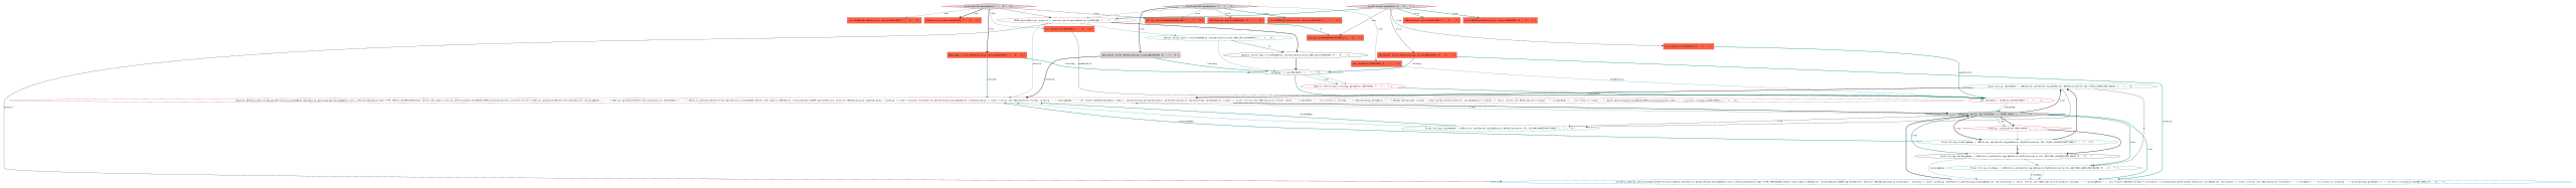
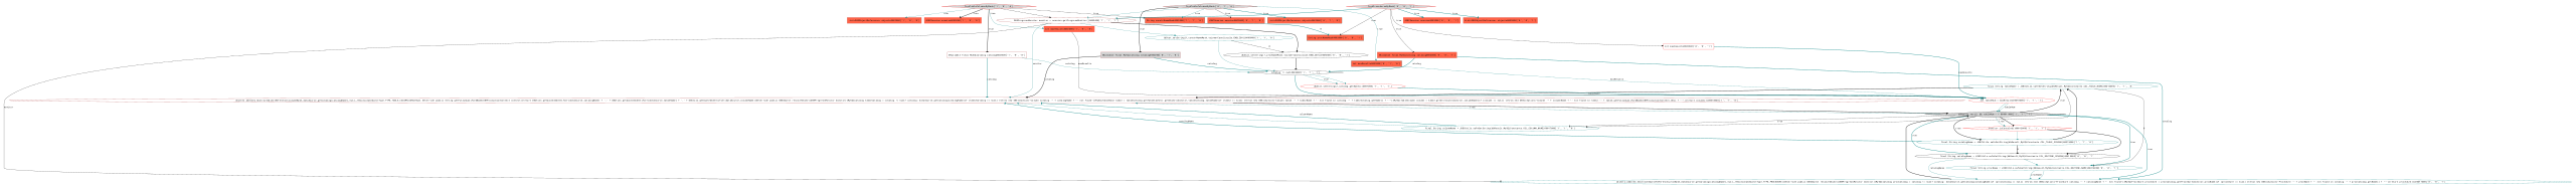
  digraph {
    fontname="Roboto Mono"
    node [color=brown fillcolor=white fontname="Roboto Mono" shape=box style=filled]
    edge [arrowhead=tee color=teal fontname="Roboto Mono" style=solid]
    n1 [color=teal label="final String tableName = JDBCUtils.safeGetString(dbResult,MySQLConstants.COL_TABLE_NAME)@@@16@@@['1', '1', '0']" shape=ellipse]
    n2 [label="objects.add(new AbstractObjectReference(columnName,dataSource.getCatalog(catalogName),null,,RelationalObjectType.TYPE_TABLE_COLUMN){@NotNull @Override public String getFullyQualifiedName(DBPEvaluationContext context){return DBUtils.getQuotedIdentifier(dataSource,catalogName) + '.' + DBUtils.getQuotedIdentifier(dataSource,tableName) + '.' + DBUtils.getQuotedIdentifier(dataSource,columnName)}@Override public DBSObject resolveObject(DBRProgressMonitor monitor){MySQLCatalog tableCatalog = catalog != null? catalog: dataSource.getCatalog(catalogName)if (tableCatalog == null) {throw new DBException(\"Column catalog '\" + catalogName + \"' not found\")}MySQLTableBase table = tableCatalog.getTableCache().getObject(monitor,tableCatalog,tableName)if (table == null) {throw new DBException(\"Column table '\" + tableName + \"' not found in catalog '\" + tableCatalog.getName() + \"'\")}MySQLTableColumn column = table.getAttribute(monitor,columnName)if (column == null) {throw new DBException(\"Column '\" + columnName + \"' not found in table '\" + table.getFullyQualifiedName(DBPEvaluationContext.DDL) + \"'\")}return column}})@@@18@@@['1', '1', '0']" shape=ellipse]
    n3 [color=teal label="final String columnName = JDBCUtils.safeGetString(dbResult,MySQLConstants.COL_COLUMN_NAME)@@@17@@@['1', '1', '0']" shape=ellipse]
    n4 [color=teal label="final String procName = JDBCUtils.safeGetString(dbResult,MySQLConstants.COL_ROUTINE_NAME)@@@16@@@['0', '0', '1']" shape=ellipse]
    n5 [color=black fillcolor=lightgray label="dbResult.next() && tableNum-- > 0@@@11@@@['1', '1', '1']" shape=diamond]
    n6 [color=teal label="objects.add(new AbstractObjectReference(procName,dataSource.getCatalog(catalogName),null,,RelationalObjectType.TYPE_PROCEDURE){@Override public DBSObject resolveObject(DBRProgressMonitor monitor){MySQLCatalog procCatalog = catalog != null? catalog: dataSource.getCatalog(catalogName)if (procCatalog == null) {throw new DBException(\"Procedure catalog '\" + catalogName + \"' not found\")}MySQLProcedure procedure = procCatalog.getProcedure(monitor,procName)if (procedure == null) {throw new DBException(\"Procedure '\" + procName + \"' not found in catalog '\" + procCatalog.getName() + \"'\")}return procedure}})@@@17@@@['0', '0', '1']" shape=ellipse]
    n7 [color=black label="final String catalogName = JDBCUtils.safeGetString(dbResult,MySQLConstants.COL_ROUTINE_SCHEMA)@@@15@@@['0', '0', '1']" shape=ellipse]
    n8 [color=teal label="dbStat.setString(1,constrNameMask.toLowerCase(Locale.ENGLISH))@@@5@@@['1', '1', '0']" shape=ellipse]
    n9 [color=black label="dbStat.setString(1,procNameMask.toLowerCase(Locale.ENGLISH))@@@5@@@['0', '0', '1']" shape=ellipse]
    n10 [color=black label="catalog != null@@@6@@@['1', '1', '1']" shape=diamond]
    n11 [color=red label="int tableNum = maxResults@@@10@@@['1', '1', '1']" shape=ellipse]
    n12 [color=red label="dbStat.setString(2,catalog.getName())@@@7@@@['1', '1', '1']" shape=ellipse]
    n13 [color=teal fillcolor=tomato label="String procNameMask@@@2@@@['0', '0', '1']"]
    n14 [color=red fillcolor=lightgray label="findTableColumnsByMask['1', '0', '0']" shape=diamond]
    n15 [color=red fillcolor=tomato label="JDBCSession session@@@2@@@['1', '0', '0']"]
    n16 [label="DBRProgressMonitor monitor = session.getProgressMonitor()@@@3@@@['1', '1', '1']" shape=ellipse]
-   n17 [fillcolor=tomato label="@Nullable final MySQLCatalog catalog@@@2@@@['1', '0', '0']"]
+   n17 [label="@Nullable final MySQLCatalog catalog@@@2@@@['1', '0', '0']"]
    n18 [fillcolor=tomato label="List<DBSObjectReference> objects@@@2@@@['1', '0', '0']"]
    n19 [color=black fillcolor=tomato label="String constrNameMask@@@2@@@['1', '1', '0']"]
    n20 [color=red fillcolor=tomato label="int maxResults@@@2@@@['1', '0', '0']"]
    n21 [color=teal label="final String catalogName = JDBCUtils.safeGetString(dbResult,MySQLConstants.COL_TABLE_SCHEMA)@@@15@@@['1', '1', '0']" shape=ellipse]
    n22 [color=red label="monitor.isCanceled()@@@12@@@['1', '1', '1']" shape=diamond]
    n23 [fillcolor=tomato label="JDBCSession session@@@2@@@['0', '1', '0']"]
    n24 [fillcolor=lightgray label="findTableColumnsByMask['0', '1', '0']" shape=diamond]
    n25 [color=black fillcolor=tomato label="int maxResults@@@2@@@['0', '1', '0']"]
    n26 [color=black fillcolor=tomato label="List<DBSObjectReference> objects@@@2@@@['0', '1', '0']"]
    n27 [fillcolor=lightgray label="@Nullable final MySQLCatalog catalog@@@2@@@['0', '1', '0']"]
    n28 [fillcolor=tomato label="@Nullable final MySQLCatalog catalog@@@2@@@['0', '0', '1']"]
    n29 [color=red fillcolor=tomato label="JDBCSession session@@@2@@@['0', '0', '1']"]
    n30 [color=red fillcolor=lightgray label="findProceduresByMask['0', '0', '1']" shape=diamond]
-   n31 [color=red fillcolor=tomato label="int maxResults@@@2@@@['0', '0', '1']"]
+   n31 [color=red label="int maxResults@@@2@@@['0', '0', '1']"]
    n32 [fillcolor=tomato label="List<DBSObjectReference> objects@@@2@@@['0', '0', '1']"]
    n1 -> n2 [color=black label=tableName style=bold]
    n1 -> n3 [color=black]
    n1 -> n4 [color=black label=0]
    n2 -> n5 [arrowhead=normal color=black style=bold]
    n3 -> n2 [label=columnName style=bold]
    n3 -> n2 [arrowhead=normal]
    n4 -> n6 [label=procName]
    n4 -> n6 [arrowhead=normal]
    n5 -> n1 [arrowhead=normal color=black label=true style=bold]
    n5 -> n2 [arrowhead=normal label=true]
    n5 -> n3 [color=black label=true]
    n5 -> n4 [arrowhead=normal label=true style=bold]
    n5 -> n6 [label=true style=bold]
    n5 -> n7 [arrowhead=normal label=true style=bold]
    n5 -> n21 [color=black label=true style=bold]
    n5 -> n22 [color=black style=bold]
    n5 -> n22 [arrowhead=normal label=true]
    n6 -> n5 [color=black style=bold]
    n7 -> n4 [arrowhead=normal]
    n7 -> n6 [arrowhead=normal label=catalogName]
    n8 -> n9 [arrowhead=normal color=black label=0]
    n8 -> n10
    n9 -> n10 [color=black style=bold]
    n10 -> n11 [style=bold]
    n10 -> n12 [arrowhead=normal label=true]
    n10 -> n12
    n11 -> n5 [arrowhead=normal label=tableNum]
    n11 -> n5
    n12 -> n11 [arrowhead=normal style=bold]
    n14 -> n15 [color=black label=true style=bold]
    n14 -> n16 [arrowhead=normal color=black]
    n14 -> n17 [color=black label=true style=bold]
    n14 -> n18 [arrowhead=normal label=true]
    n14 -> n19 [arrowhead=normal color=black label=true]
    n14 -> n20 [arrowhead=normal label=true]
    n16 -> n2 [arrowhead=normal label=monitor]
    n16 -> n6 [color=black label=monitor]
    n16 -> n8 [arrowhead=normal]
    n16 -> n9 [arrowhead=normal color=black style=bold]
    n17 -> n2 [label=catalog style=bold]
-   n17 -> n10 [arrowhead=normal label=catalog style=bold]
+   n17 -> n10 [arrowhead=normal label=catalog]
    n19 -> n13 [label=0 style=bold]
    n20 -> n11 [color=black label=maxResults]
    n21 -> n1 [color=black style=bold]
    n21 -> n2 [label=catalogName style=bold]
    n21 -> n7 [color=black label=0 style=bold]
    n22 -> n7 [color=black style=bold]
    n22 -> n21
    n24 -> n16
    n24 -> n19 [label=true]
    n24 -> n23 [color=black label=true]
    n24 -> n25 [arrowhead=normal label=true]
    n24 -> n26 [arrowhead=normal label=true style=bold]
    n24 -> n27 [color=black label=true style=bold]
    n25 -> n11 [label=maxResults]
    n27 -> n2 [arrowhead=normal color=black label=catalog style=bold]
    n27 -> n10 [arrowhead=normal label=catalog style=bold]
    n28 -> n6 [label=catalog style=bold]
    n28 -> n10 [label=catalog style=bold]
    n30 -> n13 [color=black label=true]
    n30 -> n16 [style=bold]
    n30 -> n28 [color=black label=true]
    n30 -> n29 [arrowhead=normal label=true style=bold]
    n30 -> n31 [arrowhead=normal color=black label=true]
    n30 -> n32 [label=true style=bold]
    n31 -> n11 [arrowhead=normal label=maxResults style=bold]
  }
